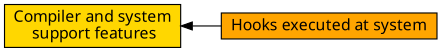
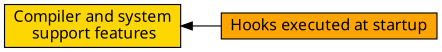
  digraph {
    rankdir=LR
    fontname="Noto Sans"
    node [color=black fontname="Noto Sans" fontsize=14 shape=box style=filled]
    n1 [fillcolor=gold height=0.2 label="Compiler and system\l support features" width=0.4]
-   n2 [fillcolor=orange fontcolor=black height=0.2 label="Hooks executed at system" width=0.4]
+   n2 [fillcolor=orange fontcolor=black height=0.2 label="Hooks executed at startup" width=0.4]
    n1 -> n2 [dir=back fontname="Noto Sans" fontsize=14 labelfontname=Helvetica labelfontsize=14 shape=plaintext style=solid]
  }
